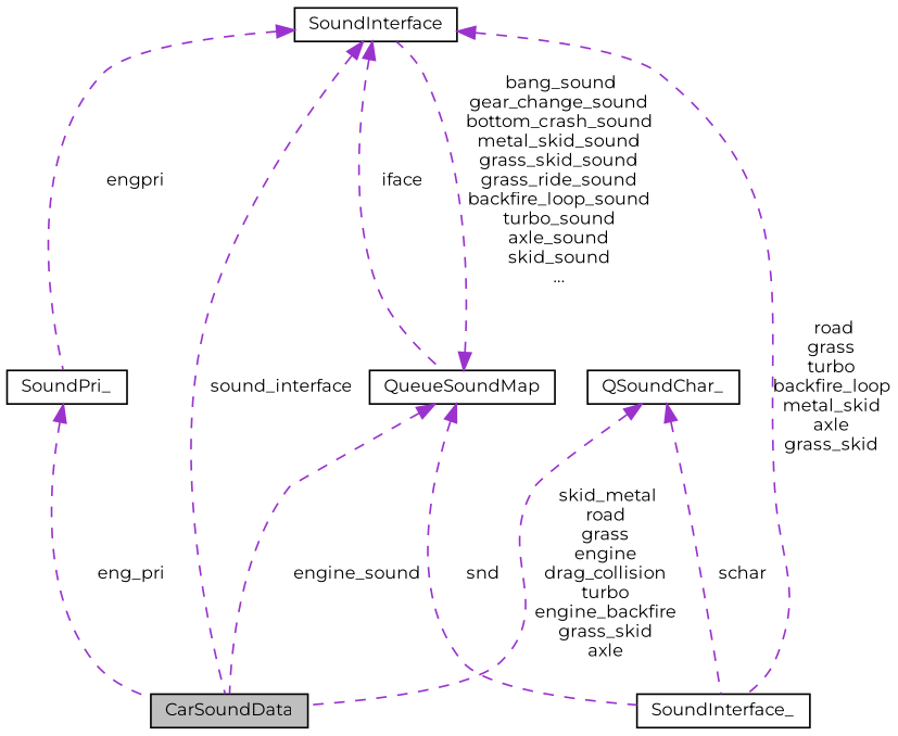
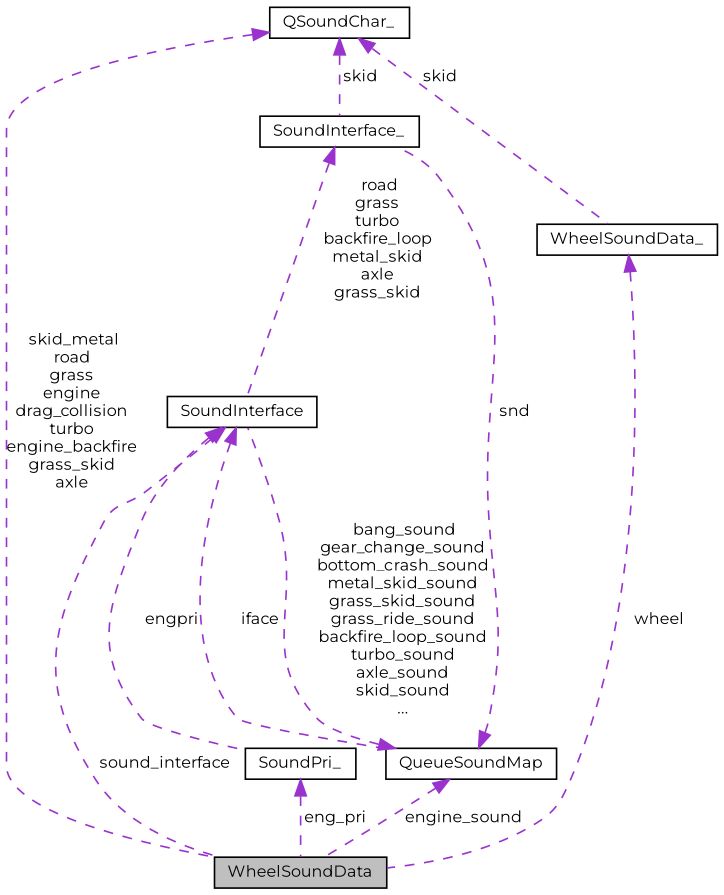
  digraph {
    fontname=Montserrat
    node [color=black fillcolor=white fontname=Montserrat fontsize=10 shape=record style=filled]
    edge [color=darkorchid3 dir=back fontname=Montserrat fontsize=10 labelfontname=Helvetica labelfontsize=10 style=dashed]
-   n1 [fillcolor=grey75 fontcolor=black height=0.2 label=CarSoundData width=0.4]
+   n1 [fillcolor=grey75 fontcolor=black height=0.2 label=WheelSoundData width=0.4]
    n2 [height=0.2 label=QSoundChar_ width=0.4]
    n3 [height=0.2 label=SoundInterface_ width=0.4]
+   n4 [height=0.2 label=WheelSoundData_ width=0.4]
    n5 [height=0.2 label=SoundInterface width=0.4]
    n6 [height=0.2 label=SoundPri_ width=0.4]
    n7 [height=0.2 label=QueueSoundMap width=0.4]
    n2 -> n1 [label=" skid_metal\nroad\ngrass\nengine\ndrag_collision\nturbo\nengine_backfire\ngrass_skid\naxle"]
-   n2 -> n3 [label=" schar"]
-   n5 -> n3 [label=" road\ngrass\nturbo\nbackfire_loop\nmetal_skid\naxle\ngrass_skid"]
+   n2 -> n3 [label=" skid"]
+   n2 -> n4 [label=" skid"]
+   n3 -> n5 [label=" road\ngrass\nturbo\nbackfire_loop\nmetal_skid\naxle\ngrass_skid"]
+   n4 -> n1 [label=" wheel"]
    n5 -> n1 [label=" sound_interface"]
    n5 -> n6 [label=" engpri"]
    n5 -> n7 [label=" iface"]
    n6 -> n1 [label=" eng_pri"]
    n7 -> n1 [label=" engine_sound"]
    n7 -> n3 [label=" snd"]
    n7 -> n5 [label=" bang_sound\ngear_change_sound\nbottom_crash_sound\nmetal_skid_sound\ngrass_skid_sound\ngrass_ride_sound\nbackfire_loop_sound\nturbo_sound\naxle_sound\nskid_sound\n..."]
  }
